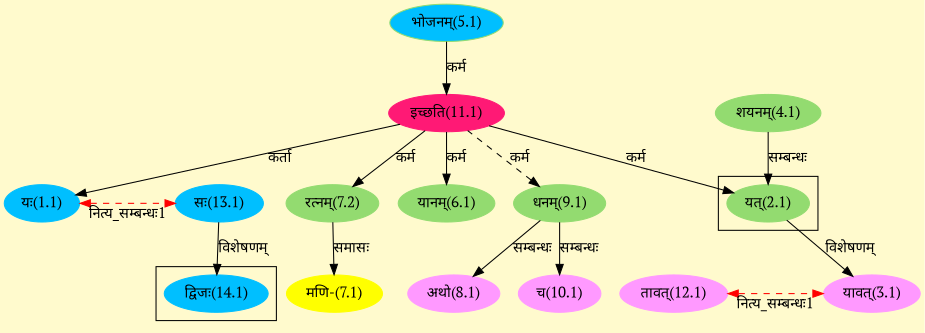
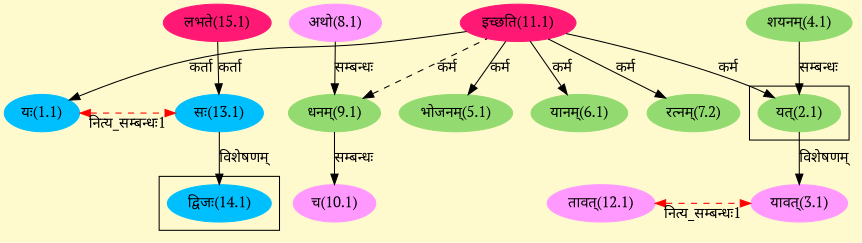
  digraph {
    bgcolor=lemonchiffon1
    compound=true
    fontname="PT Serif"
    rankdir=BT
    node [color="#93DB70" fontname="PT Serif" style=filled]
    edge [dir=back fontname="PT Serif"]
    n1 [color="#00BFFF" label="सः(13.1)"]
    n2 [color="#00BFFF" label="यः(1.1)"]
    n3 [color="#FF99FF" label="यावत्(3.1)"]
    n4 [color="#FF99FF" label="तावत्(12.1)"]
    n5 [label="यत्(2.1)"]
    n6 [color="#00BFFF" label="द्विजः(14.1)"]
+   n7 [color="#FF1975" label="लभते(15.1)"]
    n8 [color="#FF1975" label="इच्छति(11.1)"]
    n9 [label="शयनम्(4.1)"]
-   n10 [label="भोजनम्(5.1)" fillcolor="#00BFFF"]
+   n10 [label="भोजनम्(5.1)"]
    n11 [label="यानम्(6.1)"]
-   n12 [color="#FFFF00" label="मणि-(7.1)"]
    n13 [label="रत्नम्(7.2)"]
    n14 [color="#FF99FF" label="अथो(8.1)"]
    n15 [label="धनम्(9.1)"]
    n16 [color="#FF99FF" label="च(10.1)"]
    subgraph sub_1 {
      rank=same
      n1
      n2
    }
    subgraph sub_2 {
      rank=same
      n3
      n4
    }
    subgraph cluster_3 {
      n5
    }
    subgraph cluster_4 {
      n6
    }
+   n1 -> n7 [label="कर्ता"]
    n2 -> n1 [color=red dir=both label="नित्य_सम्बन्धः1" style=dashed]
    n2 -> n8 [label="कर्ता"]
    n3 -> n5 [label="विशेषणम्"]
    n4 -> n3 [color=red dir=both label="नित्य_सम्बन्धः1" style=dashed]
    n5 -> n8 [label="कर्म"]
    n5 -> n9 [label="सम्बन्धः"]
    n6 -> n1 [label="विशेषणम्"]
-   n8 -> n10 [label="कर्म"]
+   n10 -> n8 [label="कर्म"]
    n11 -> n8 [label="कर्म"]
-   n12 -> n13 [label="समासः"]
    n13 -> n8 [label="कर्म"]
-   n14 -> n15 [label="सम्बन्धः"]
+   n15 -> n14 [label="सम्बन्धः"]
    n15 -> n8 [label="कर्म" style=dashed]
    n16 -> n15 [label="सम्बन्धः"]
  }
